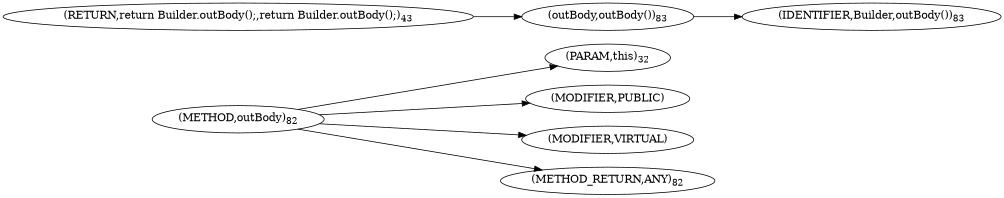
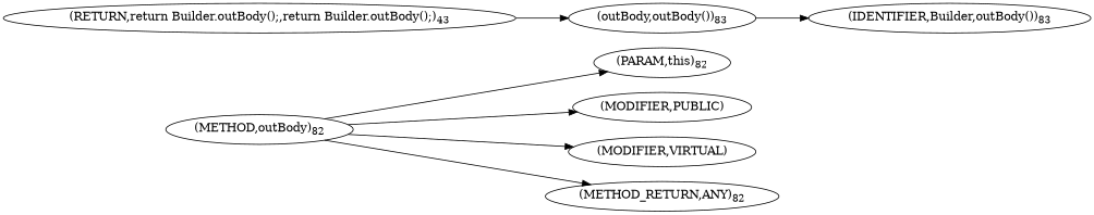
  digraph {
    rankdir=LR
    n1 [label=<(METHOD,outBody)<SUB>82</SUB>>]
-   n2 [label=<(PARAM,this)<SUB>32</SUB>>]
+   n2 [label=<(PARAM,this)<SUB>82</SUB>>]
    n3 [label=<(MODIFIER,PUBLIC)>]
    n4 [label=<(MODIFIER,VIRTUAL)>]
    n5 [label=<(METHOD_RETURN,ANY)<SUB>82</SUB>>]
    n6 [label=<(RETURN,return Builder.outBody();,return Builder.outBody();)<SUB>43</SUB>>]
    n7 [label=<(outBody,outBody())<SUB>83</SUB>>]
    n8 [label=<(IDENTIFIER,Builder,outBody())<SUB>83</SUB>>]
    n1 -> n2
    n1 -> n3
    n1 -> n4
    n1 -> n5
    n6 -> n7
    n7 -> n8
  }
